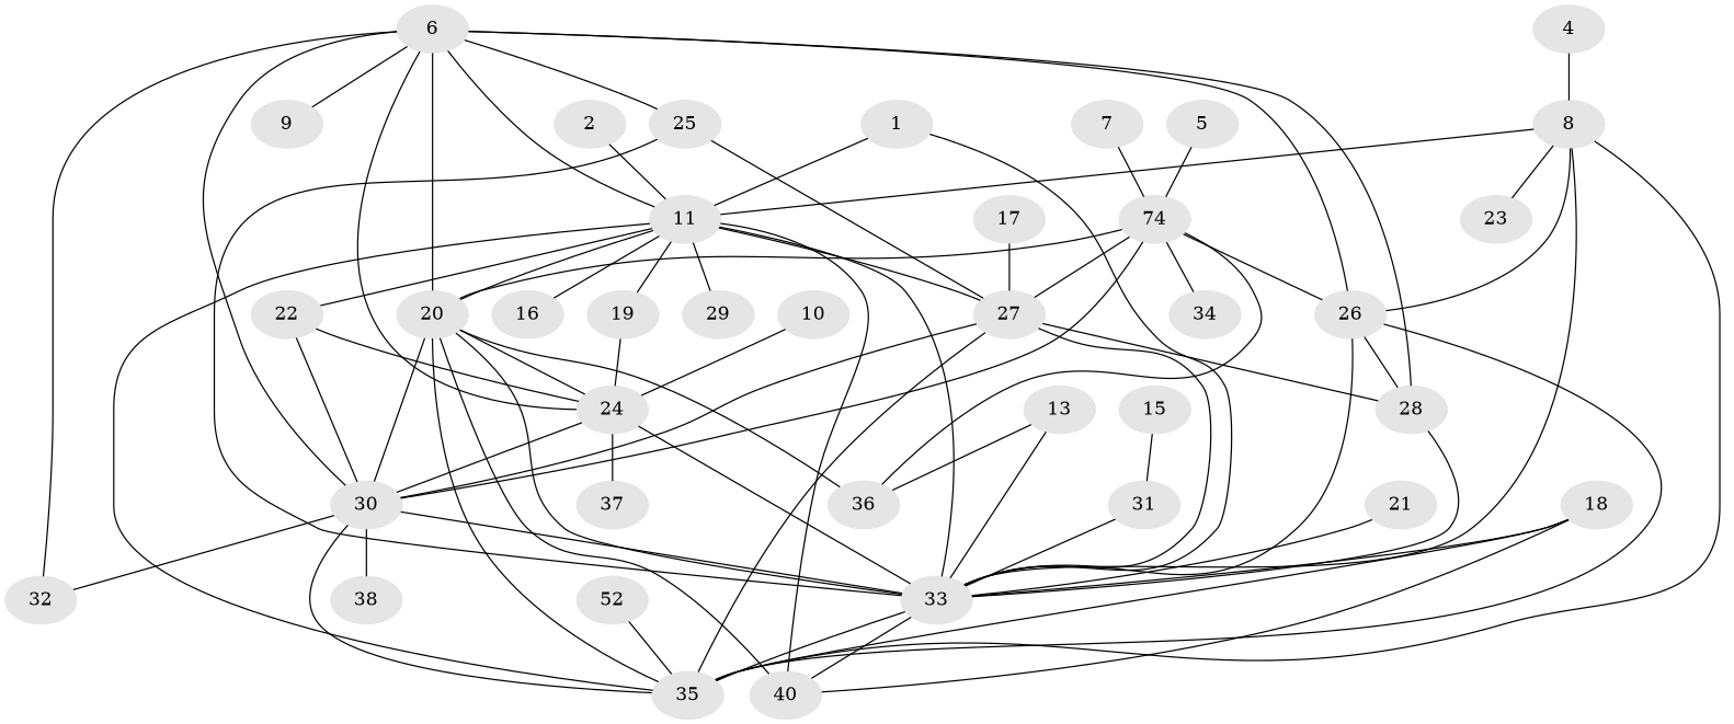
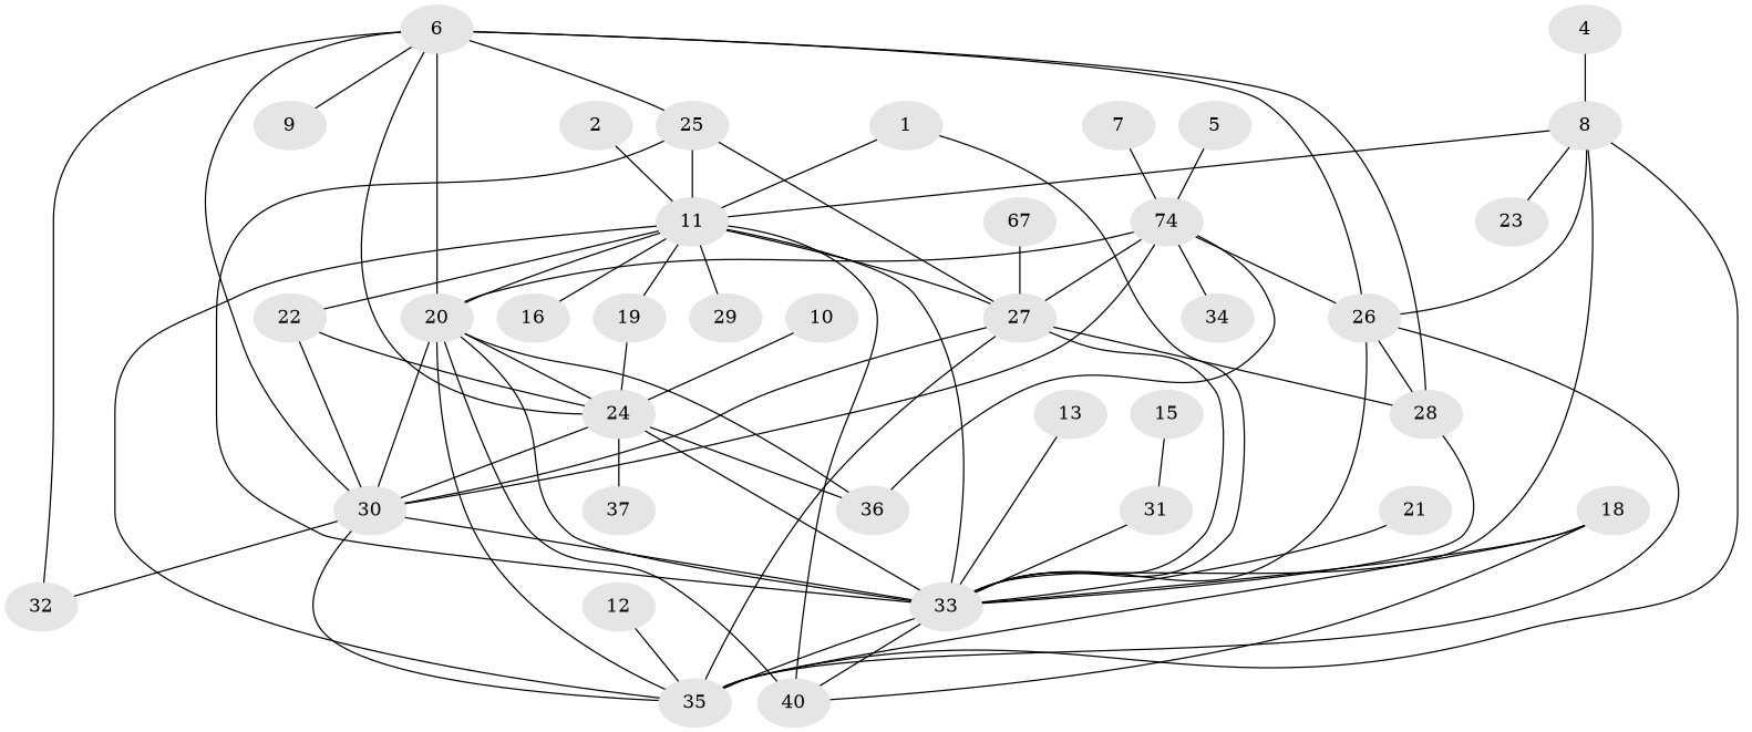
  graph {
    node [color=gray90 style=filled]
    edge [weight=1.0]
    1
    11
    33
    20
    35
    16
    19
    22
    27
    29
    40
    2
    8
    26
    23
    4
    n17 [label=74]
    5
    30
    34
    36
    6
    9
    24
    25
    28
    32
    37
-   38
    7
    10
-   12 [label=52]
+   12
    13
    15
    31
-   17
+   17 [label=67]
    18
    21
    1 -- 11
    1 -- 33
    11 -- 33
    11 -- 20
    11 -- 35 [weight=2.0]
    11 -- 16
    11 -- 19
    11 -- 22
    11 -- 27 [weight=2.0]
    11 -- 29
    11 -- 40 [weight=2.0]
    33 -- 35 [weight=3.0]
    33 -- 40
    20 -- 33 [weight=3.0]
    20 -- 35
    20 -- 40
    20 -- 30
    20 -- 36
    20 -- 24 [weight=2.0]
    19 -- 24
    22 -- 30
    22 -- 24
    27 -- 33 [weight=2.0]
    27 -- 35
    27 -- 30
    27 -- 28
    2 -- 11
    8 -- 11
    8 -- 33
    8 -- 35
    8 -- 26
    8 -- 23
    26 -- 33
    26 -- 35
    26 -- 28
    4 -- 8
    n17 -- 20
    n17 -- 27 [weight=2.0]
    n17 -- 26
    n17 -- 30 [weight=2.0]
    n17 -- 34
    n17 -- 36
    5 -- n17
    30 -- 33
    30 -- 35
    30 -- 32
-   30 -- 38
-   6 -- 11
+   25 -- 11
    6 -- 20
    6 -- 26
    6 -- 30
    6 -- 9
    6 -- 24
    6 -- 25
    6 -- 28
    6 -- 32
    24 -- 33
    24 -- 30 [weight=2.0]
-   13 -- 36 [weight=2.0]
+   24 -- 36 [weight=2.0]
    24 -- 37
    25 -- 33
    25 -- 27
    28 -- 33
    7 -- n17
    10 -- 24
    12 -- 35
    13 -- 33
    15 -- 31
    31 -- 33
    17 -- 27
    18 -- 33
    18 -- 35
    18 -- 40
    21 -- 33
  }
